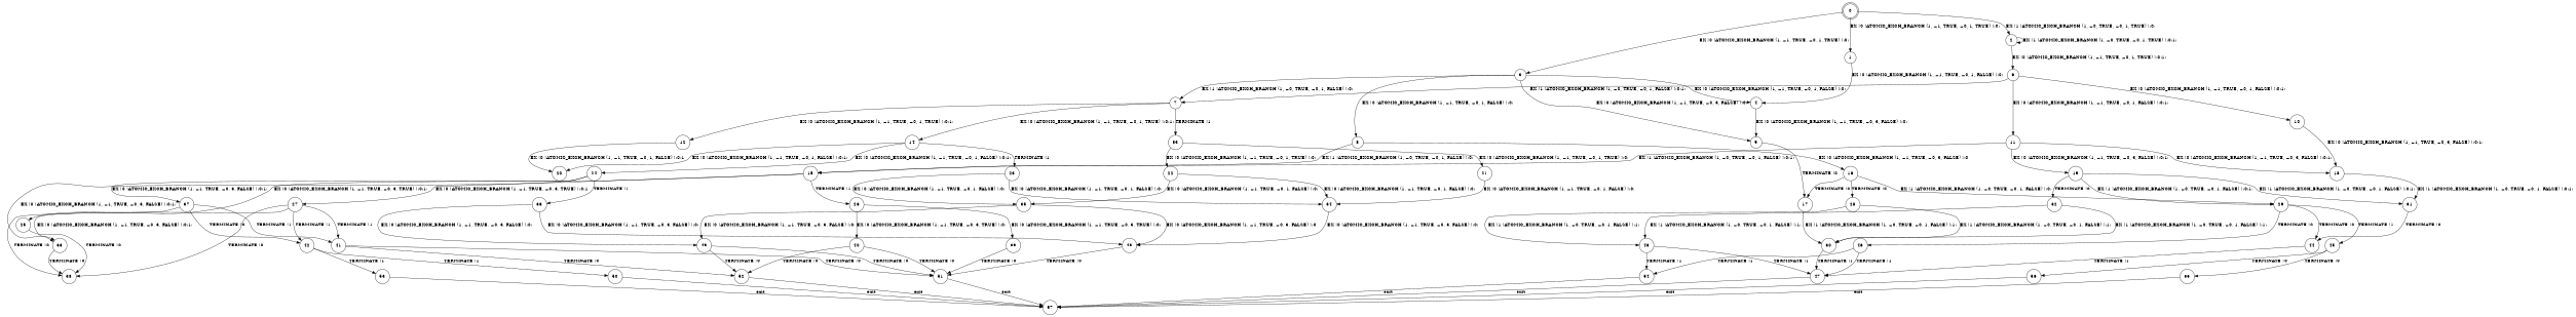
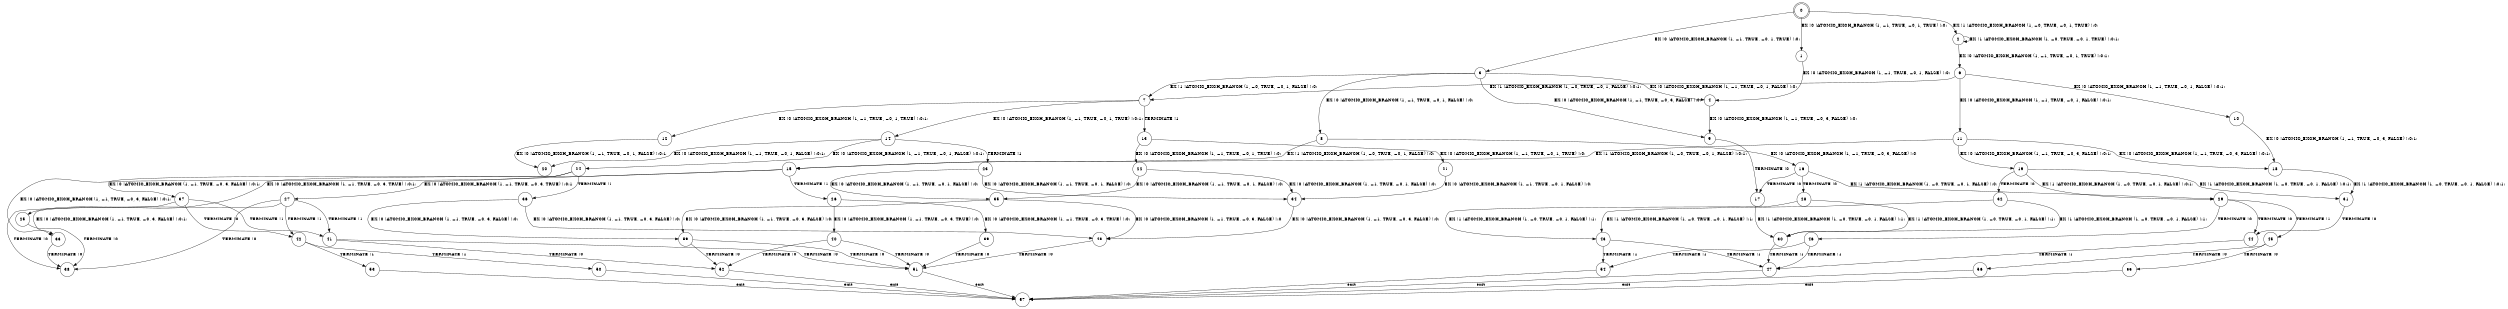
  digraph {
    node [shape=circle]
    0 [peripheries=2]
    1
    2
    3
    4
    6
    7
    8
    9
    10
    11
    12
-   13 [label=83]
+   13
    14
    15
    16
    17
    18
    19
    20
    21
    22
    23
    24
    25
    26
    27
    28
    29
    30
    31
    32
    34
    35
    33
    36
    37
    38
    39
    40
    41
    42
    43
    44
    45
    46
    47
    48
-   49
+   49 [label=59]
    51
    52
    50
    53
    54
    55
    56
    57
    0 -> 1 [label="EX !0 !ATOMIC_EXCH_BRANCH (1, +1, TRUE, +0, 1, TRUE) !:0:"]
    0 -> 2 [label="EX !1 !ATOMIC_EXCH_BRANCH (1, +0, TRUE, +0, 1, TRUE) !:0:"]
    0 -> 3 [label="EX !0 !ATOMIC_EXCH_BRANCH (1, +1, TRUE, +0, 1, TRUE) !:0:"]
    1 -> 4 [label="EX !0 !ATOMIC_EXCH_BRANCH (1, +1, TRUE, +0, 1, FALSE) !:0:"]
    2 -> 2 [label="EX !1 !ATOMIC_EXCH_BRANCH (1, +0, TRUE, +0, 1, TRUE) !:0:1:"]
    2 -> 6 [label="EX !0 !ATOMIC_EXCH_BRANCH (1, +1, TRUE, +0, 1, TRUE) !:0:1:"]
    3 -> 4 [label="EX !0 !ATOMIC_EXCH_BRANCH (1, +1, TRUE, +0, 1, FALSE) !:0:"]
    3 -> 7 [label="EX !1 !ATOMIC_EXCH_BRANCH (1, +0, TRUE, +0, 1, FALSE) !:0:"]
    3 -> 8 [label="EX !0 !ATOMIC_EXCH_BRANCH (1, +1, TRUE, +0, 1, FALSE) !:0:"]
    3 -> 9 [label="EX !0 !ATOMIC_EXCH_BRANCH (1, +1, TRUE, +0, 3, FALSE) !:0:"]
    4 -> 9 [label="EX !0 !ATOMIC_EXCH_BRANCH (1, +1, TRUE, +0, 3, FALSE) !:0:"]
    6 -> 7 [label="EX !1 !ATOMIC_EXCH_BRANCH (1, +0, TRUE, +0, 1, FALSE) !:0:1:"]
    6 -> 10 [label="EX !0 !ATOMIC_EXCH_BRANCH (1, +1, TRUE, +0, 1, FALSE) !:0:1:"]
    6 -> 11 [label="EX !0 !ATOMIC_EXCH_BRANCH (1, +1, TRUE, +0, 1, FALSE) !:0:1:"]
    7 -> 12 [label="EX !0 !ATOMIC_EXCH_BRANCH (1, +1, TRUE, +0, 1, TRUE) !:0:1:"]
    7 -> 13 [label="TERMINATE !1"]
    7 -> 14 [label="EX !0 !ATOMIC_EXCH_BRANCH (1, +1, TRUE, +0, 1, TRUE) !:0:1:"]
    8 -> 15 [label="EX !1 !ATOMIC_EXCH_BRANCH (1, +0, TRUE, +0, 1, FALSE) !:0:"]
    8 -> 16 [label="EX !0 !ATOMIC_EXCH_BRANCH (1, +1, TRUE, +0, 3, FALSE) !:0:"]
    9 -> 17 [label="TERMINATE !0"]
    10 -> 18 [label="EX !0 !ATOMIC_EXCH_BRANCH (1, +1, TRUE, +0, 3, FALSE) !:0:1:"]
    11 -> 15 [label="EX !1 !ATOMIC_EXCH_BRANCH (1, +0, TRUE, +0, 1, FALSE) !:0:1:"]
    11 -> 18 [label="EX !0 !ATOMIC_EXCH_BRANCH (1, +1, TRUE, +0, 3, FALSE) !:0:1:"]
    11 -> 19 [label="EX !0 !ATOMIC_EXCH_BRANCH (1, +1, TRUE, +0, 3, FALSE) !:0:1:"]
    12 -> 20 [label="EX !0 !ATOMIC_EXCH_BRANCH (1, +1, TRUE, +0, 1, FALSE) !:0:1:"]
    13 -> 21 [label="EX !0 !ATOMIC_EXCH_BRANCH (1, +1, TRUE, +0, 1, TRUE) !:0:"]
    13 -> 22 [label="EX !0 !ATOMIC_EXCH_BRANCH (1, +1, TRUE, +0, 1, TRUE) !:0:"]
    14 -> 20 [label="EX !0 !ATOMIC_EXCH_BRANCH (1, +1, TRUE, +0, 1, FALSE) !:0:1:"]
    14 -> 23 [label="TERMINATE !1"]
    14 -> 24 [label="EX !0 !ATOMIC_EXCH_BRANCH (1, +1, TRUE, +0, 1, FALSE) !:0:1:"]
    15 -> 25 [label="EX !0 !ATOMIC_EXCH_BRANCH (1, +1, TRUE, +0, 3, TRUE) !:0:1:"]
    15 -> 26 [label="TERMINATE !1"]
    15 -> 27 [label="EX !0 !ATOMIC_EXCH_BRANCH (1, +1, TRUE, +0, 3, TRUE) !:0:1:"]
    16 -> 17 [label="TERMINATE !0"]
    16 -> 28 [label="TERMINATE !0"]
    16 -> 29 [label="EX !1 !ATOMIC_EXCH_BRANCH (1, +0, TRUE, +0, 1, FALSE) !:0:"]
    17 -> 30 [label="EX !1 !ATOMIC_EXCH_BRANCH (1, +0, TRUE, +0, 1, FALSE) !:1:"]
    18 -> 31 [label="EX !1 !ATOMIC_EXCH_BRANCH (1, +0, TRUE, +0, 1, FALSE) !:0:1:"]
    19 -> 29 [label="EX !1 !ATOMIC_EXCH_BRANCH (1, +0, TRUE, +0, 1, FALSE) !:0:1:"]
    19 -> 31 [label="EX !1 !ATOMIC_EXCH_BRANCH (1, +0, TRUE, +0, 1, FALSE) !:0:1:"]
    19 -> 32 [label="TERMINATE !0"]
    21 -> 34 [label="EX !0 !ATOMIC_EXCH_BRANCH (1, +1, TRUE, +0, 1, FALSE) !:0:"]
    22 -> 34 [label="EX !0 !ATOMIC_EXCH_BRANCH (1, +1, TRUE, +0, 1, FALSE) !:0:"]
    22 -> 35 [label="EX !0 !ATOMIC_EXCH_BRANCH (1, +1, TRUE, +0, 1, FALSE) !:0:"]
    23 -> 34 [label="EX !0 !ATOMIC_EXCH_BRANCH (1, +1, TRUE, +0, 1, FALSE) !:0:"]
    23 -> 35 [label="EX !0 !ATOMIC_EXCH_BRANCH (1, +1, TRUE, +0, 1, FALSE) !:0:"]
    24 -> 33 [label="EX !0 !ATOMIC_EXCH_BRANCH (1, +1, TRUE, +0, 3, FALSE) !:0:1:"]
    24 -> 36 [label="TERMINATE !1"]
    24 -> 37 [label="EX !0 !ATOMIC_EXCH_BRANCH (1, +1, TRUE, +0, 3, FALSE) !:0:1:"]
    25 -> 38 [label="TERMINATE !0"]
    26 -> 39 [label="EX !0 !ATOMIC_EXCH_BRANCH (1, +1, TRUE, +0, 3, TRUE) !:0:"]
    26 -> 40 [label="EX !0 !ATOMIC_EXCH_BRANCH (1, +1, TRUE, +0, 3, TRUE) !:0:"]
    27 -> 33 [label="EX !0 !ATOMIC_EXCH_BRANCH (1, +1, TRUE, +0, 3, FALSE) !:0:1:"]
    27 -> 38 [label="TERMINATE !0"]
    27 -> 41 [label="TERMINATE !1"]
    27 -> 42 [label="TERMINATE !1"]
    28 -> 30 [label="EX !1 !ATOMIC_EXCH_BRANCH (1, +0, TRUE, +0, 1, FALSE) !:1:"]
    28 -> 43 [label="EX !1 !ATOMIC_EXCH_BRANCH (1, +0, TRUE, +0, 1, FALSE) !:1:"]
    29 -> 44 [label="TERMINATE !0"]
    29 -> 45 [label="TERMINATE !1"]
    29 -> 46 [label="TERMINATE !0"]
    30 -> 47 [label="TERMINATE !1"]
    31 -> 44 [label="TERMINATE !0"]
    32 -> 30 [label="EX !1 !ATOMIC_EXCH_BRANCH (1, +0, TRUE, +0, 1, FALSE) !:1:"]
    32 -> 43 [label="EX !1 !ATOMIC_EXCH_BRANCH (1, +0, TRUE, +0, 1, FALSE) !:1:"]
    34 -> 48 [label="EX !0 !ATOMIC_EXCH_BRANCH (1, +1, TRUE, +0, 3, FALSE) !:0:"]
    35 -> 48 [label="EX !0 !ATOMIC_EXCH_BRANCH (1, +1, TRUE, +0, 3, FALSE) !:0:"]
    35 -> 49 [label="EX !0 !ATOMIC_EXCH_BRANCH (1, +1, TRUE, +0, 3, FALSE) !:0:"]
    33 -> 38 [label="TERMINATE !0"]
    36 -> 48 [label="EX !0 !ATOMIC_EXCH_BRANCH (1, +1, TRUE, +0, 3, FALSE) !:0:"]
    36 -> 49 [label="EX !0 !ATOMIC_EXCH_BRANCH (1, +1, TRUE, +0, 3, FALSE) !:0:"]
    37 -> 38 [label="TERMINATE !0"]
    37 -> 41 [label="TERMINATE !1"]
    37 -> 42 [label="TERMINATE !0"]
    39 -> 51 [label="TERMINATE !0"]
    40 -> 51 [label="TERMINATE !0"]
    40 -> 52 [label="TERMINATE !0"]
    41 -> 51 [label="TERMINATE !0"]
    41 -> 52 [label="TERMINATE !0"]
    42 -> 50 [label="TERMINATE !1"]
    42 -> 53 [label="TERMINATE !1"]
    43 -> 47 [label="TERMINATE !1"]
    43 -> 54 [label="TERMINATE !1"]
    44 -> 47 [label="TERMINATE !1"]
    45 -> 55 [label="TERMINATE !0"]
    45 -> 56 [label="TERMINATE !0"]
    46 -> 47 [label="TERMINATE !1"]
    46 -> 54 [label="TERMINATE !1"]
    47 -> 57 [label=exit]
    48 -> 51 [label="TERMINATE !0"]
    49 -> 51 [label="TERMINATE !0"]
    49 -> 52 [label="TERMINATE !0"]
    51 -> 57 [label=exit]
    52 -> 57 [label=exit]
    50 -> 57 [label=exit]
    53 -> 57 [label=exit]
    54 -> 57 [label=exit]
    55 -> 57 [label=exit]
    56 -> 57 [label=exit]
  }
